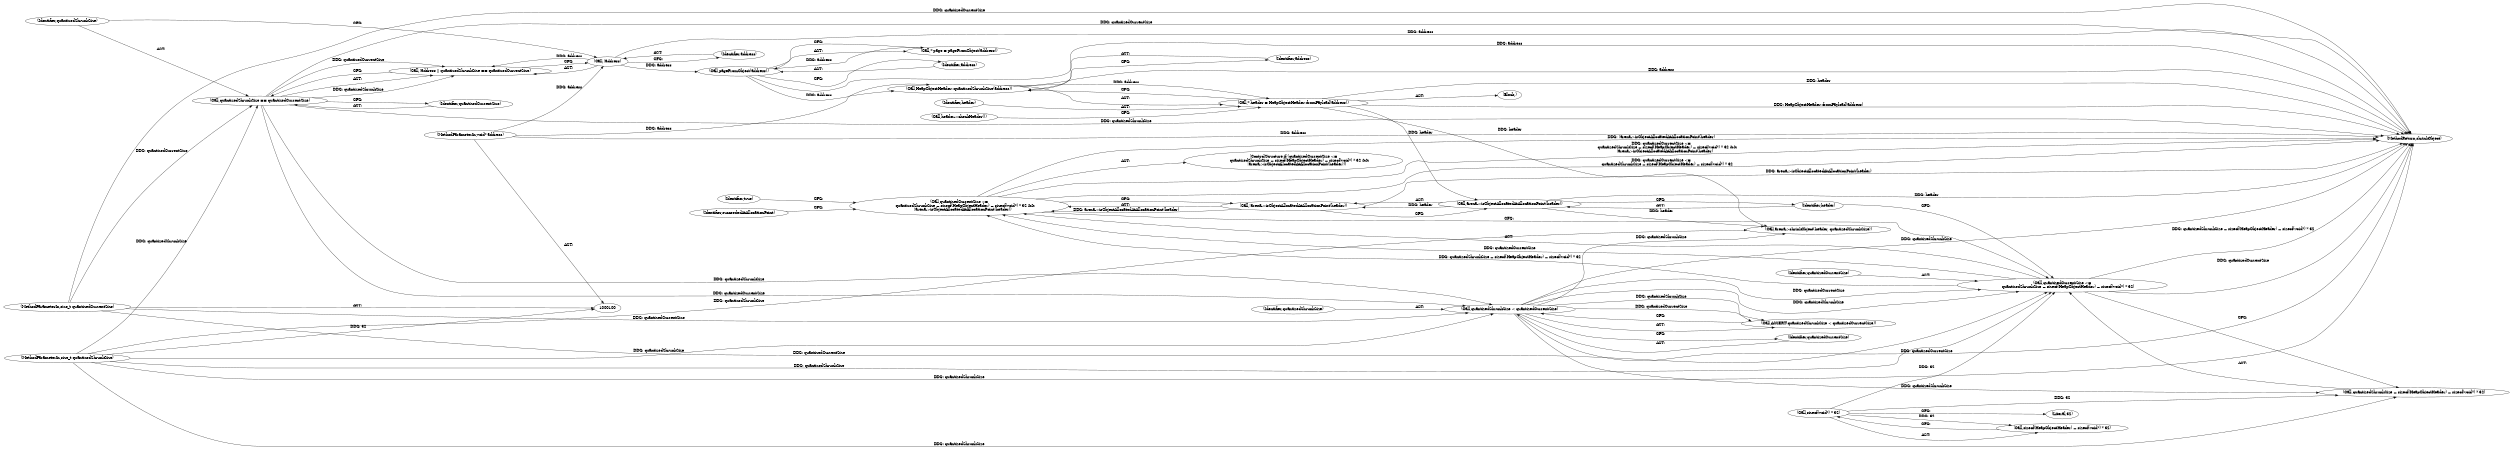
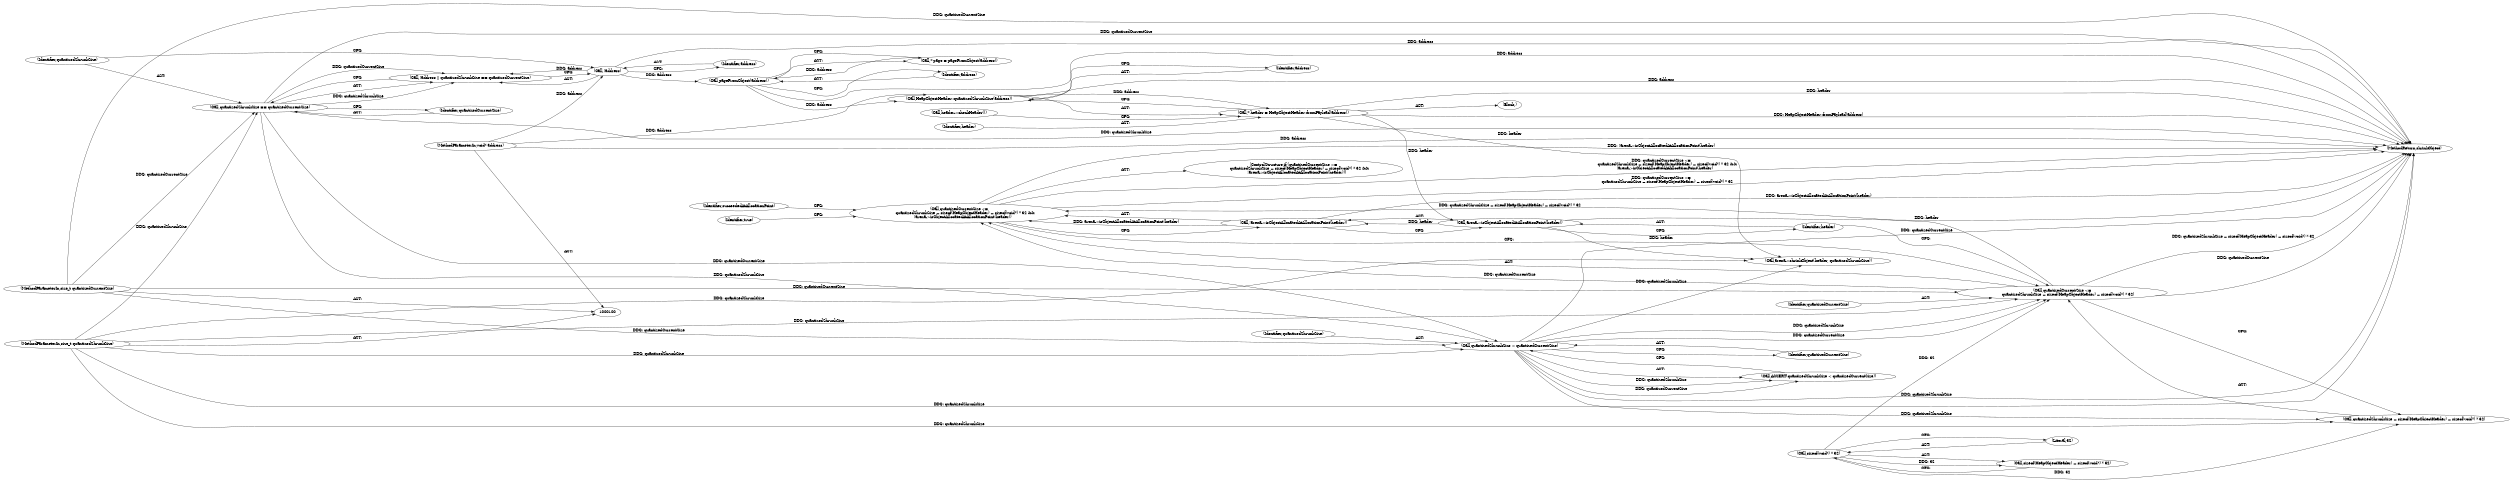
  digraph {
    rankdir=LR
    n1 [label="(Call,quantizedCurrentSize <=\n          quantizedShrunkSize + sizeof(HeapObjectHeader) + sizeof(void*) * 32 &&\n      !arena->isObjectAllocatedAtAllocationPoint(header))"]
    n2 [label="(Call,quantizedCurrentSize <=\n          quantizedShrunkSize + sizeof(HeapObjectHeader) + sizeof(void*) * 32)"]
    n3 [label="(Call,!arena->isObjectAllocatedAtAllocationPoint(header))"]
    n4 [label="(ControlStructure,if (quantizedCurrentSize <=\n          quantizedShrunkSize + sizeof(HeapObjectHeader) + sizeof(void*) * 32 &&\n      !arena->isObjectAllocatedAtAllocationPoint(header)))"]
    n5 [label="(MethodReturn,shrinkObject)"]
    n6 [label="(Call,quantizedShrunkSize + sizeof(HeapObjectHeader) + sizeof(void*) * 32)"]
    n7 [label="(Call,arena->isObjectAllocatedAtAllocationPoint(header))"]
    n8 [label="(Call,quantizedShrunkSize < quantizedCurrentSize)"]
    n9 [label="(Identifier,quantizedCurrentSize)"]
    n10 [label="(Call,arena->shrinkObject(header, quantizedShrunkSize))"]
    n11 [label="(Call,ASSERT(quantizedShrunkSize < quantizedCurrentSize))"]
    n12 [label="(Call,quantizedShrunkSize == quantizedCurrentSize)"]
    n13 [label="(Identifier,quantizedCurrentSize)"]
    n14 [label="(Call,!address || quantizedShrunkSize == quantizedCurrentSize)"]
    n15 [label="(Call,!address)"]
    n16 [label="(MethodParameterIn,size_t quantizedShrunkSize)"]
    1000100
    n18 [label="(MethodParameterIn,size_t quantizedCurrentSize)"]
    n19 [label="(Call,sizeof(void*) * 32)"]
    n20 [label="(Call,sizeof(HeapObjectHeader) + sizeof(void*) * 32)"]
    n21 [label="(Literal,32)"]
    n22 [label="(Identifier,header)"]
    n23 [label="(Call,* header = HeapObjectHeader::fromPayload(address))"]
    n24 [label="(Call,HeapObjectHeader::quantizedShrunkSize(address))"]
    n25 [label="(Block,)"]
    n26 [label="(Identifier,address)"]
    n27 [label="(Call,pageFromObject(address))"]
    n28 [label="(Identifier,address)"]
    n29 [label="(Call,* page = pageFromObject(address))"]
    n30 [label="(Identifier,address)"]
    n31 [label="(MethodParameterIn,void* address)"]
    n32 [label="(Call,header->checkHeader())"]
    n33 [label="(Identifier,quantizedShrunkSize)"]
    n34 [label="(Identifier,true)"]
    n35 [label="(Identifier,succeededAtAllocationPoint)"]
    n36 [label="(Identifier,header)"]
    n37 [label="(Identifier,quantizedShrunkSize)"]
    n38 [label="(Identifier,quantizedCurrentSize)"]
    n1 -> n2 [label="CFG: "]
    n1 -> n3 [label="CFG: "]
    n1 -> n4 [label="AST: "]
    n1 -> n5 [label="DDG: !arena->isObjectAllocatedAtAllocationPoint(header)"]
    n1 -> n5 [label="DDG: quantizedCurrentSize <=\n          quantizedShrunkSize + sizeof(HeapObjectHeader) + sizeof(void*) * 32 &&\n      !arena->isObjectAllocatedAtAllocationPoint(header)"]
    n1 -> n5 [label="DDG: quantizedCurrentSize <=\n          quantizedShrunkSize + sizeof(HeapObjectHeader) + sizeof(void*) * 32"]
    n2 -> n1 [label="AST: "]
    n2 -> n1 [label="DDG: quantizedCurrentSize"]
    n2 -> n1 [label="DDG: quantizedShrunkSize + sizeof(HeapObjectHeader) + sizeof(void*) * 32"]
    n2 -> n5 [label="DDG: quantizedCurrentSize"]
    n2 -> n5 [label="DDG: quantizedShrunkSize + sizeof(HeapObjectHeader) + sizeof(void*) * 32"]
    n2 -> n6 [label="CFG: "]
    n3 -> n1 [label="AST: "]
    n3 -> n1 [label="DDG: arena->isObjectAllocatedAtAllocationPoint(header)"]
    n3 -> n5 [label="DDG: arena->isObjectAllocatedAtAllocationPoint(header)"]
    n3 -> n7 [label="CFG: "]
    n6 -> n2 [label="AST: "]
    n7 -> n3 [label="AST: "]
    n7 -> n3 [label="DDG: header"]
    n7 -> n5 [label="DDG: header"]
    n7 -> n10 [label="DDG: header"]
    n7 -> n22 [label="CFG: "]
    n8 -> n2 [label="DDG: quantizedCurrentSize"]
    n8 -> n2 [label="DDG: quantizedShrunkSize"]
    n8 -> n5 [label="DDG: quantizedCurrentSize"]
    n8 -> n5 [label="DDG: quantizedShrunkSize"]
    n8 -> n6 [label="DDG: quantizedShrunkSize"]
    n8 -> n9 [label="CFG: "]
    n8 -> n10 [label="DDG: quantizedShrunkSize"]
    n8 -> n11 [label="AST: "]
    n8 -> n11 [label="DDG: quantizedShrunkSize"]
    n8 -> n11 [label="DDG: quantizedCurrentSize"]
    n9 -> n8 [label="AST: "]
    n11 -> n8 [label="CFG: "]
    n12 -> n5 [label="DDG: quantizedShrunkSize"]
    n12 -> n5 [label="DDG: quantizedCurrentSize"]
    n12 -> n8 [label="DDG: quantizedShrunkSize"]
    n12 -> n8 [label="DDG: quantizedCurrentSize"]
    n12 -> n13 [label="CFG: "]
    n12 -> n14 [label="AST: "]
    n12 -> n14 [label="DDG: quantizedShrunkSize"]
    n12 -> n14 [label="DDG: quantizedCurrentSize"]
    n13 -> n12 [label="AST: "]
    n14 -> n12 [label="CFG: "]
    n14 -> n15 [label="CFG: "]
    n15 -> n5 [label="DDG: address"]
    n15 -> n14 [label="AST: "]
    n15 -> n14 [label="DDG: address"]
    n15 -> n27 [label="DDG: address"]
    n15 -> n30 [label="CFG: "]
    n16 -> n2 [label="DDG: quantizedShrunkSize"]
    n16 -> n5 [label="DDG: quantizedShrunkSize"]
    n16 -> n6 [label="DDG: quantizedShrunkSize"]
    n16 -> n8 [label="DDG: quantizedShrunkSize"]
    n16 -> n10 [label="DDG: quantizedShrunkSize"]
    n16 -> n12 [label="DDG: quantizedShrunkSize"]
-   n16 -> 1000100 [label="DDG: 32"]
+   n16 -> 1000100 [label="AST: "]
    n18 -> n2 [label="DDG: quantizedCurrentSize"]
    n18 -> n5 [label="DDG: quantizedCurrentSize"]
    n18 -> n8 [label="DDG: quantizedCurrentSize"]
    n18 -> n12 [label="DDG: quantizedCurrentSize"]
    n18 -> 1000100 [label="AST: "]
    n19 -> n2 [label="DDG: 32"]
    n19 -> n6 [label="DDG: 32"]
    n19 -> n20 [label="AST: "]
    n19 -> n20 [label="DDG: 32"]
    n19 -> n21 [label="CFG: "]
    n20 -> n19 [label="CFG: "]
+   n21 -> n19 [label="AST: "]
    n22 -> n2 [label="CFG: "]
    n22 -> n7 [label="AST: "]
    n23 -> n5 [label="DDG: header"]
    n23 -> n5 [label="DDG: HeapObjectHeader::fromPayload(address)"]
    n23 -> n7 [label="DDG: header"]
    n23 -> n10 [label="DDG: header"]
    n23 -> n24 [label="CFG: "]
    n23 -> n25 [label="AST: "]
    n24 -> n5 [label="DDG: address"]
    n24 -> n23 [label="AST: "]
    n24 -> n23 [label="DDG: address"]
    n24 -> n26 [label="CFG: "]
    n26 -> n24 [label="AST: "]
    n27 -> n5 [label="DDG: address"]
    n27 -> n24 [label="DDG: address"]
    n27 -> n28 [label="CFG: "]
    n27 -> n29 [label="AST: "]
    n27 -> n29 [label="DDG: address"]
    n28 -> n27 [label="AST: "]
    n29 -> n27 [label="CFG: "]
    n30 -> n15 [label="AST: "]
    n31 -> n5 [label="DDG: address"]
    n31 -> n15 [label="DDG: address"]
    n31 -> 1000100 [label="AST: "]
    n31 -> n24 [label="DDG: address"]
    n32 -> n23 [label="CFG: "]
    n33 -> n12 [label="AST: "]
    n33 -> n15 [label="CFG: "]
    n34 -> n1 [label="CFG: "]
    n35 -> n1 [label="CFG: "]
    n36 -> n23 [label="AST: "]
    n37 -> n8 [label="AST: "]
    n38 -> n2 [label="AST: "]
  }
